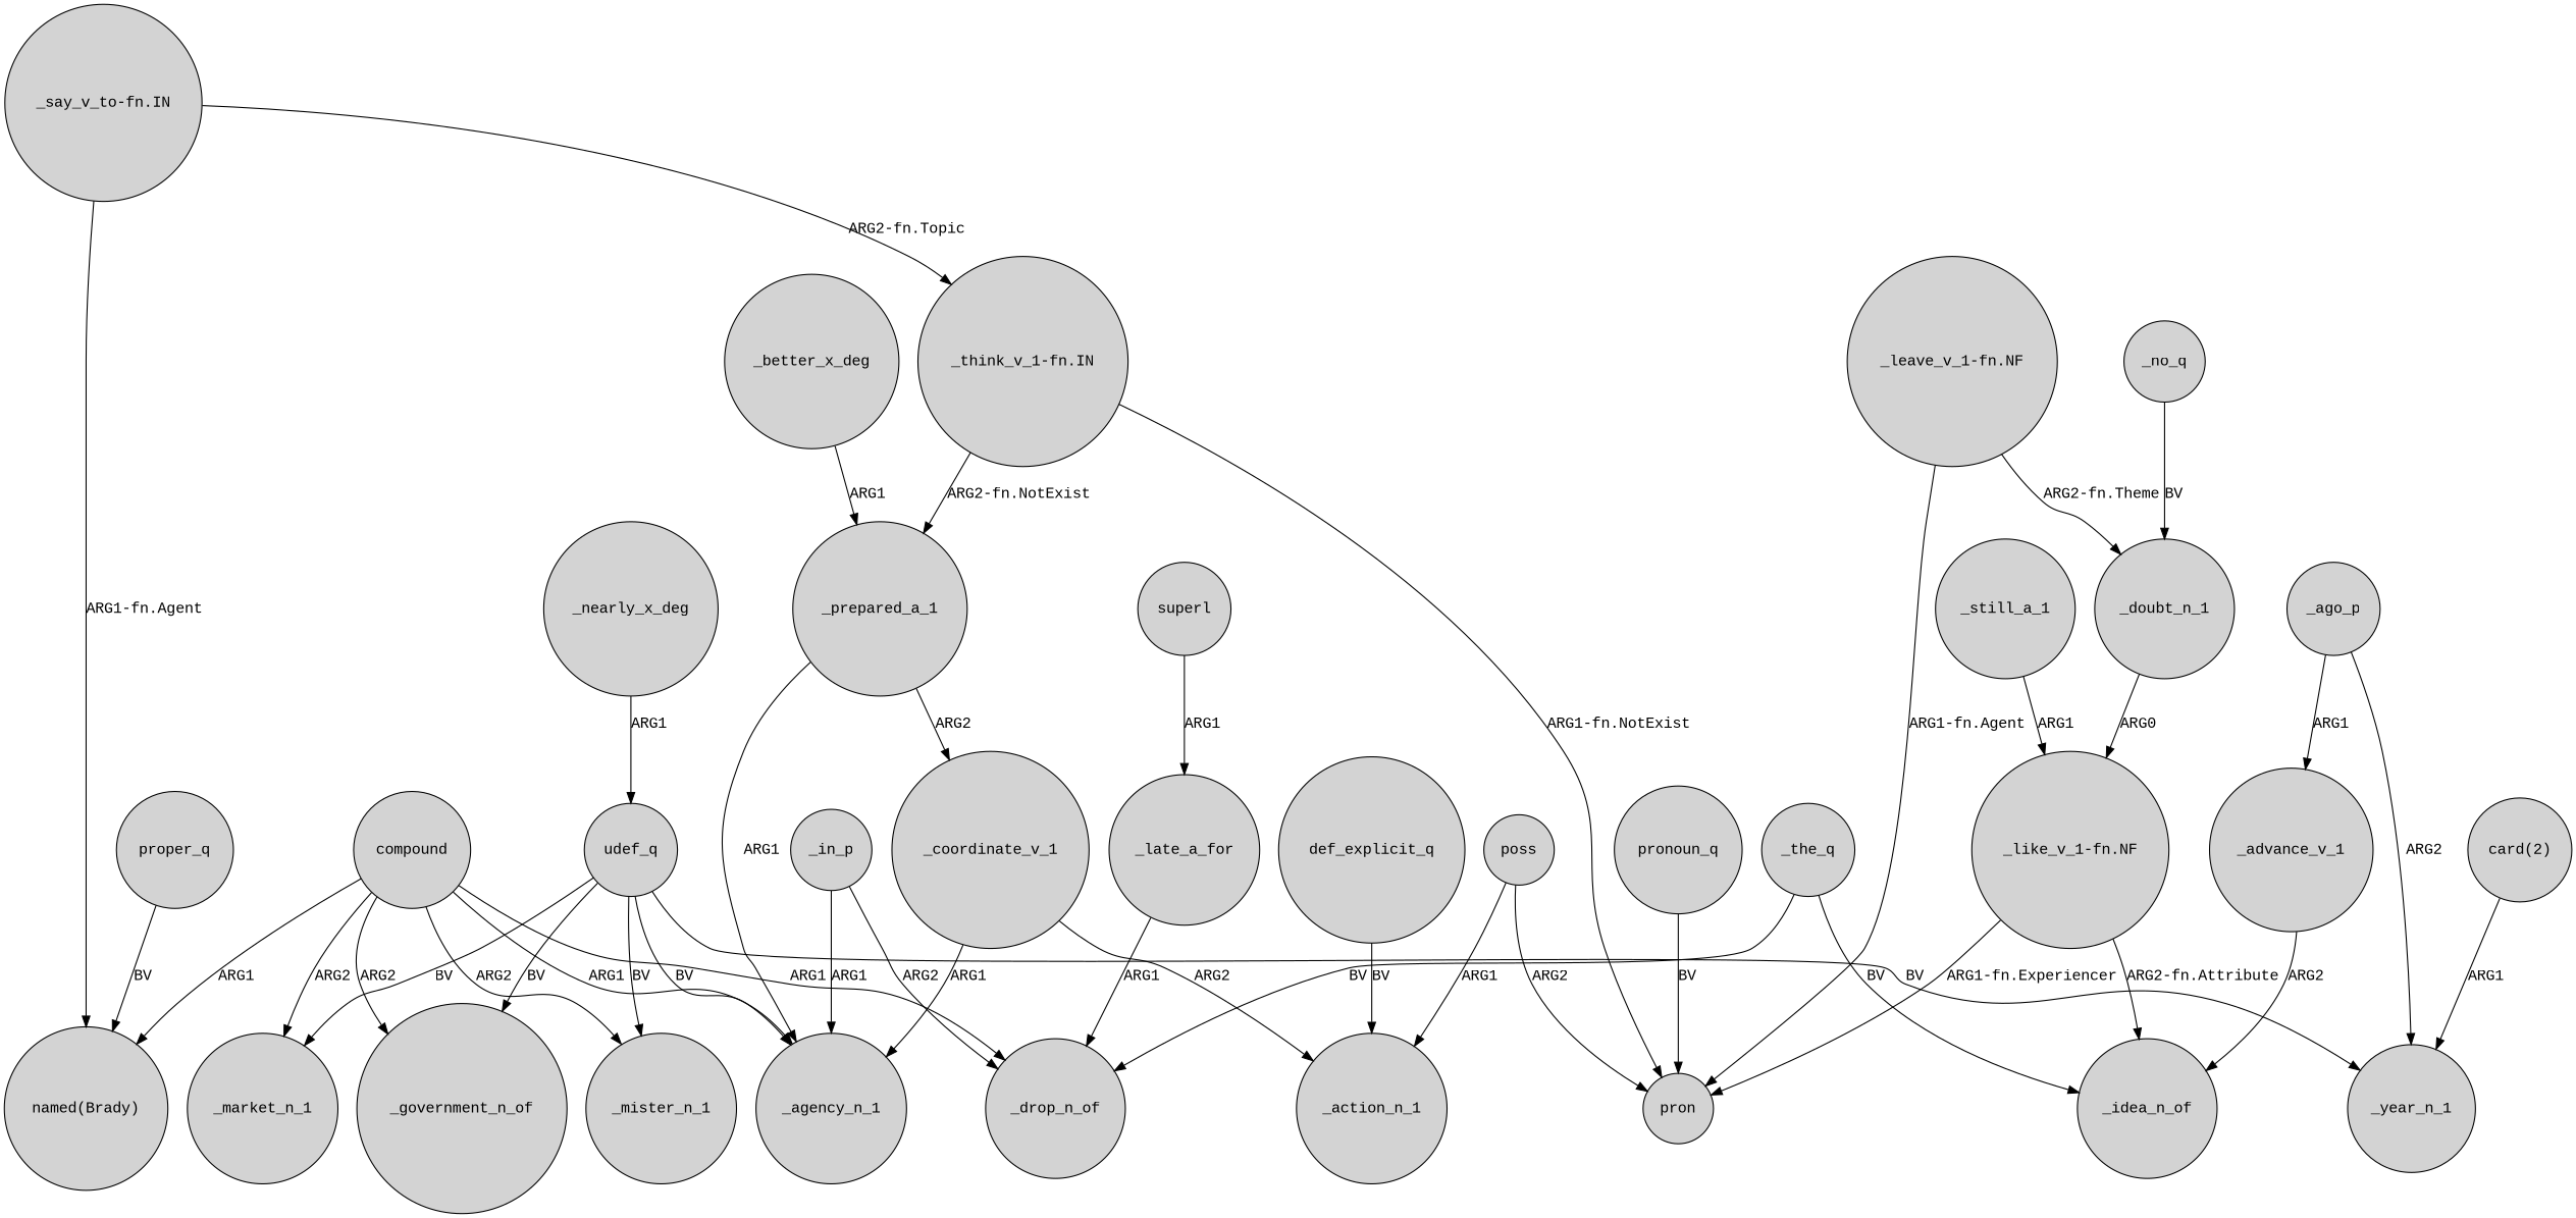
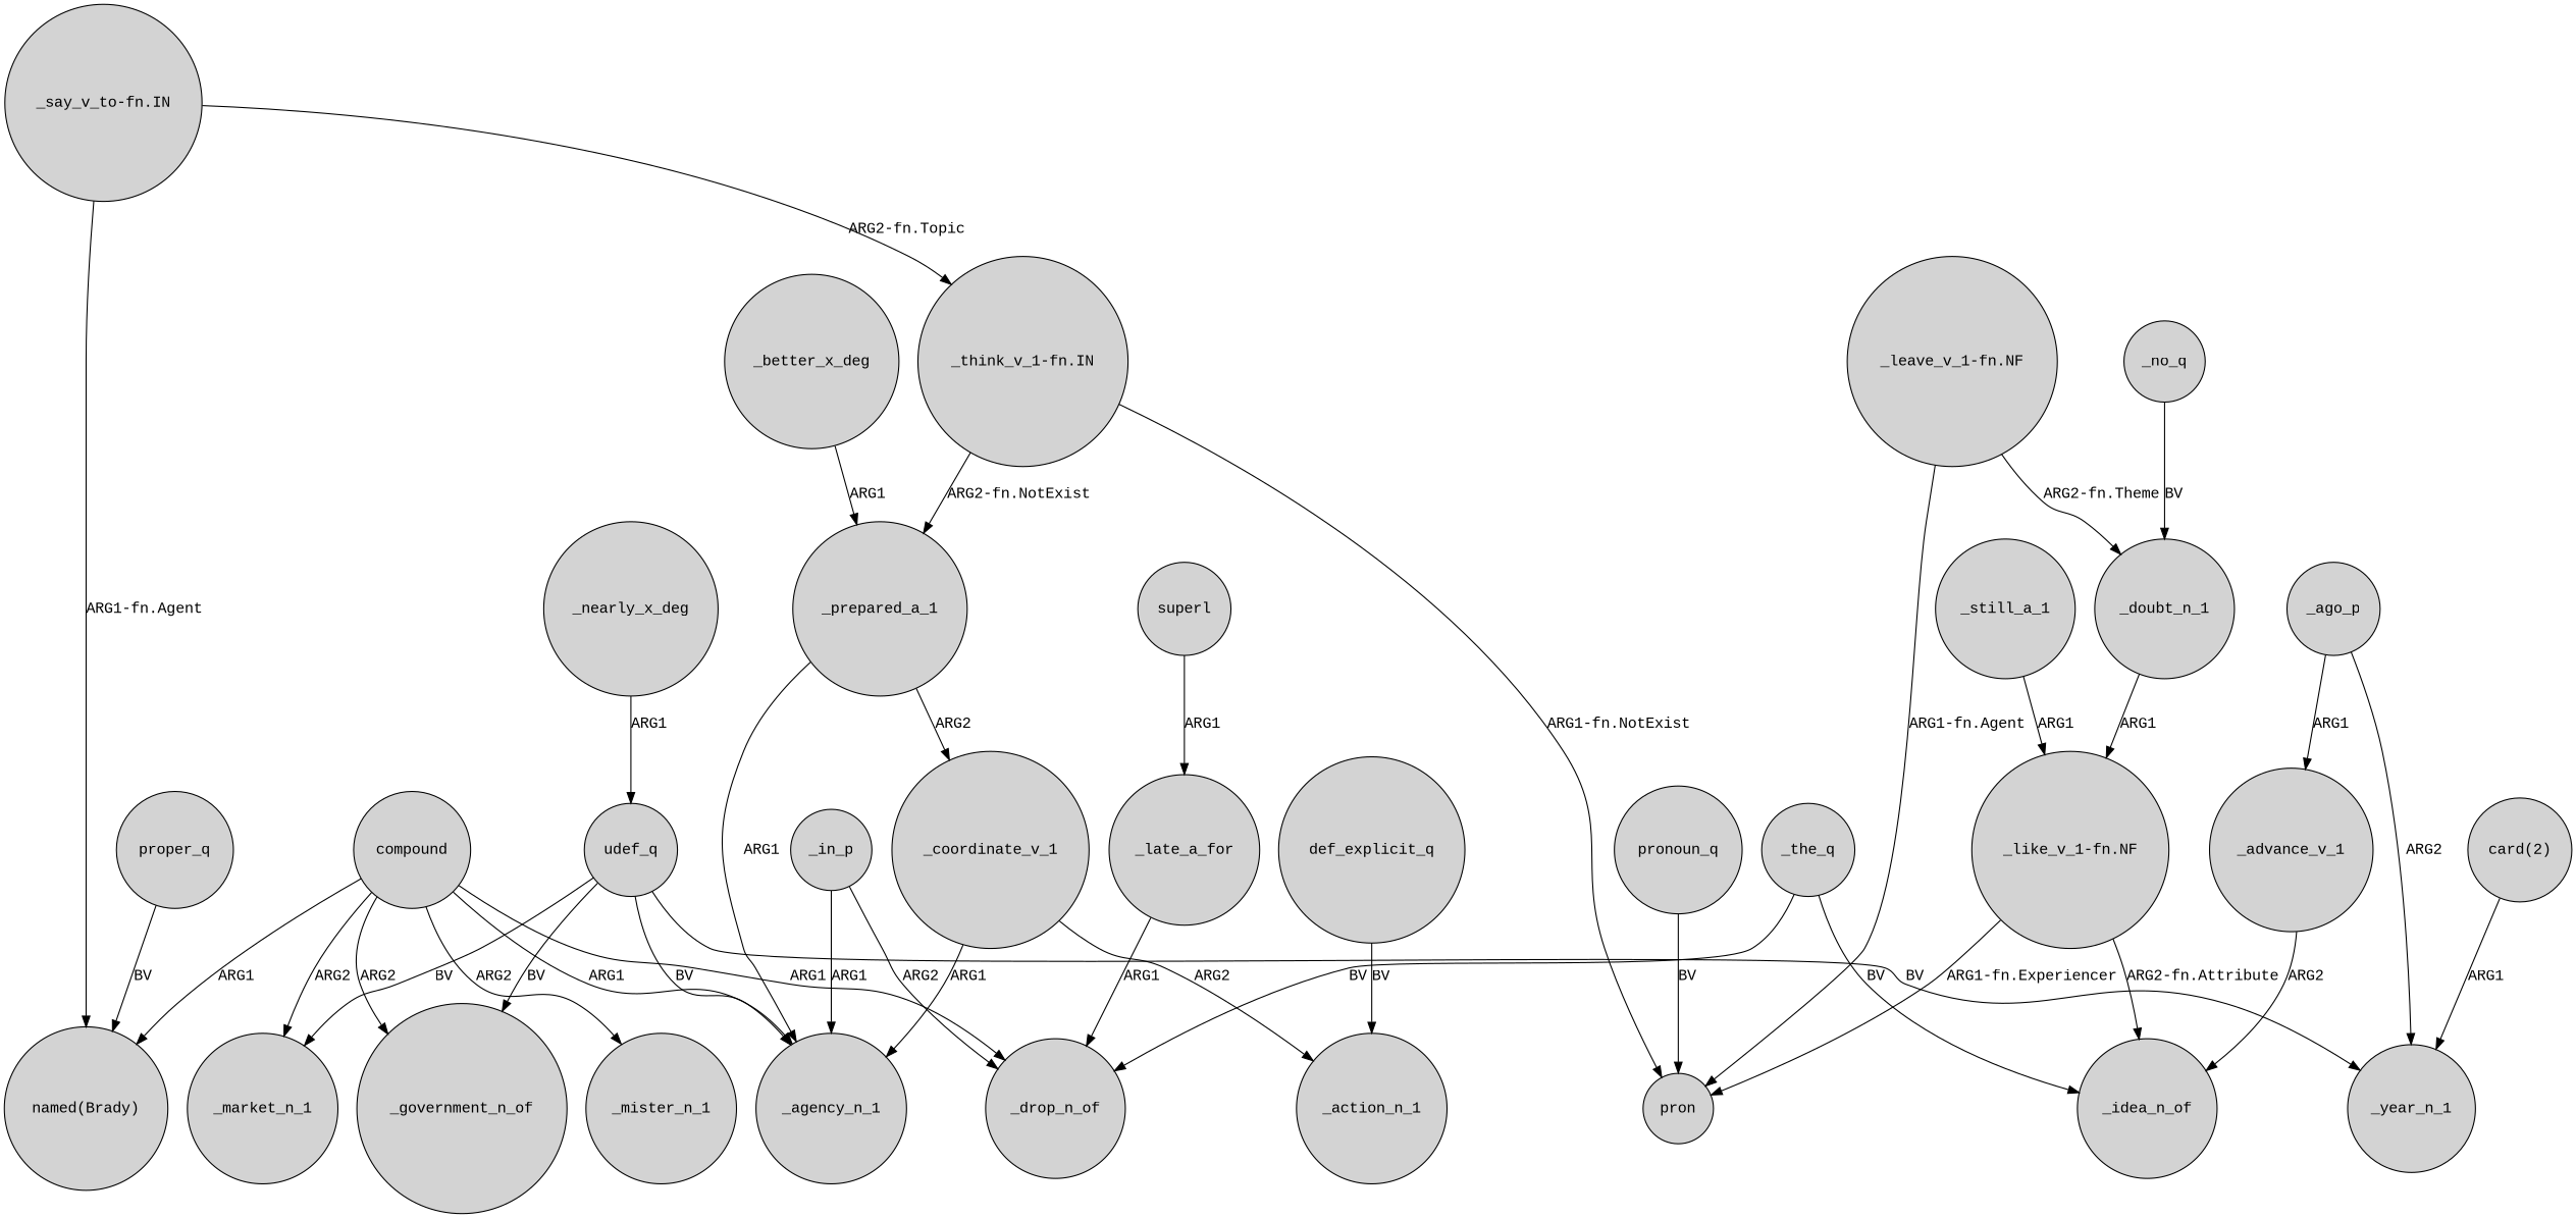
  digraph {
    fontname="Liberation Mono"
    node [fontname="Liberation Mono" shape=circle style=filled]
    edge [fontname="Liberation Mono"]
    "_say_v_to-fn.IN"
    "named(Brady)"
    "_think_v_1-fn.IN"
    pron
    _prepared_a_1
    compound
    _market_n_1
    _agency_n_1
    _government_n_of
    _mister_n_1
    _drop_n_of
    _in_p
-   poss
    _action_n_1
    _advance_v_1
    _idea_n_of
    _coordinate_v_1
    udef_q
    _year_n_1
    _still_a_1
    "_like_v_1-fn.NF"
    _better_x_deg
    _ago_p
    superl
    _late_a_for
    _no_q
    _doubt_n_1
    "_leave_v_1-fn.NF"
    def_explicit_q
    proper_q
    pronoun_q
    "card(2)"
    _the_q
    _nearly_x_deg
    "_say_v_to-fn.IN" -> "named(Brady)" [label="ARG1-fn.Agent"]
    "_say_v_to-fn.IN" -> "_think_v_1-fn.IN" [label="ARG2-fn.Topic"]
    "_think_v_1-fn.IN" -> pron [label="ARG1-fn.NotExist"]
    "_think_v_1-fn.IN" -> _prepared_a_1 [label="ARG2-fn.NotExist"]
    _prepared_a_1 -> _agency_n_1 [label=ARG1]
    _prepared_a_1 -> _coordinate_v_1 [label=ARG2]
    compound -> "named(Brady)" [label=ARG1]
    compound -> _market_n_1 [label=ARG2]
    compound -> _agency_n_1 [label=ARG1]
    compound -> _government_n_of [label=ARG2]
    compound -> _mister_n_1 [label=ARG2]
    compound -> _drop_n_of [label=ARG1]
    _in_p -> _agency_n_1 [label=ARG1]
    _in_p -> _drop_n_of [label=ARG2]
-   poss -> pron [label=ARG2]
-   poss -> _action_n_1 [label=ARG1]
    _advance_v_1 -> _idea_n_of [label=ARG2]
    _coordinate_v_1 -> _agency_n_1 [label=ARG1]
    _coordinate_v_1 -> _action_n_1 [label=ARG2]
    udef_q -> _market_n_1 [label=BV]
    udef_q -> _agency_n_1 [label=BV]
    udef_q -> _government_n_of [label=BV]
-   udef_q -> _mister_n_1 [label=BV]
    udef_q -> _year_n_1 [label=BV]
    _still_a_1 -> "_like_v_1-fn.NF" [label=ARG1]
    "_like_v_1-fn.NF" -> pron [label="ARG1-fn.Experiencer"]
    "_like_v_1-fn.NF" -> _idea_n_of [label="ARG2-fn.Attribute"]
    _better_x_deg -> _prepared_a_1 [label=ARG1]
    _ago_p -> _advance_v_1 [label=ARG1]
    _ago_p -> _year_n_1 [label=ARG2]
    superl -> _late_a_for [label=ARG1]
    _late_a_for -> _drop_n_of [label=ARG1]
    _no_q -> _doubt_n_1 [label=BV]
-   _doubt_n_1 -> "_like_v_1-fn.NF" [label=ARG0]
+   _doubt_n_1 -> "_like_v_1-fn.NF" [label=ARG1]
    "_leave_v_1-fn.NF" -> pron [label="ARG1-fn.Agent"]
    "_leave_v_1-fn.NF" -> _doubt_n_1 [label="ARG2-fn.Theme"]
    def_explicit_q -> _action_n_1 [label=BV]
    proper_q -> "named(Brady)" [label=BV]
    pronoun_q -> pron [label=BV]
    "card(2)" -> _year_n_1 [label=ARG1]
    _the_q -> _drop_n_of [label=BV]
    _the_q -> _idea_n_of [label=BV]
    _nearly_x_deg -> udef_q [label=ARG1]
  }
